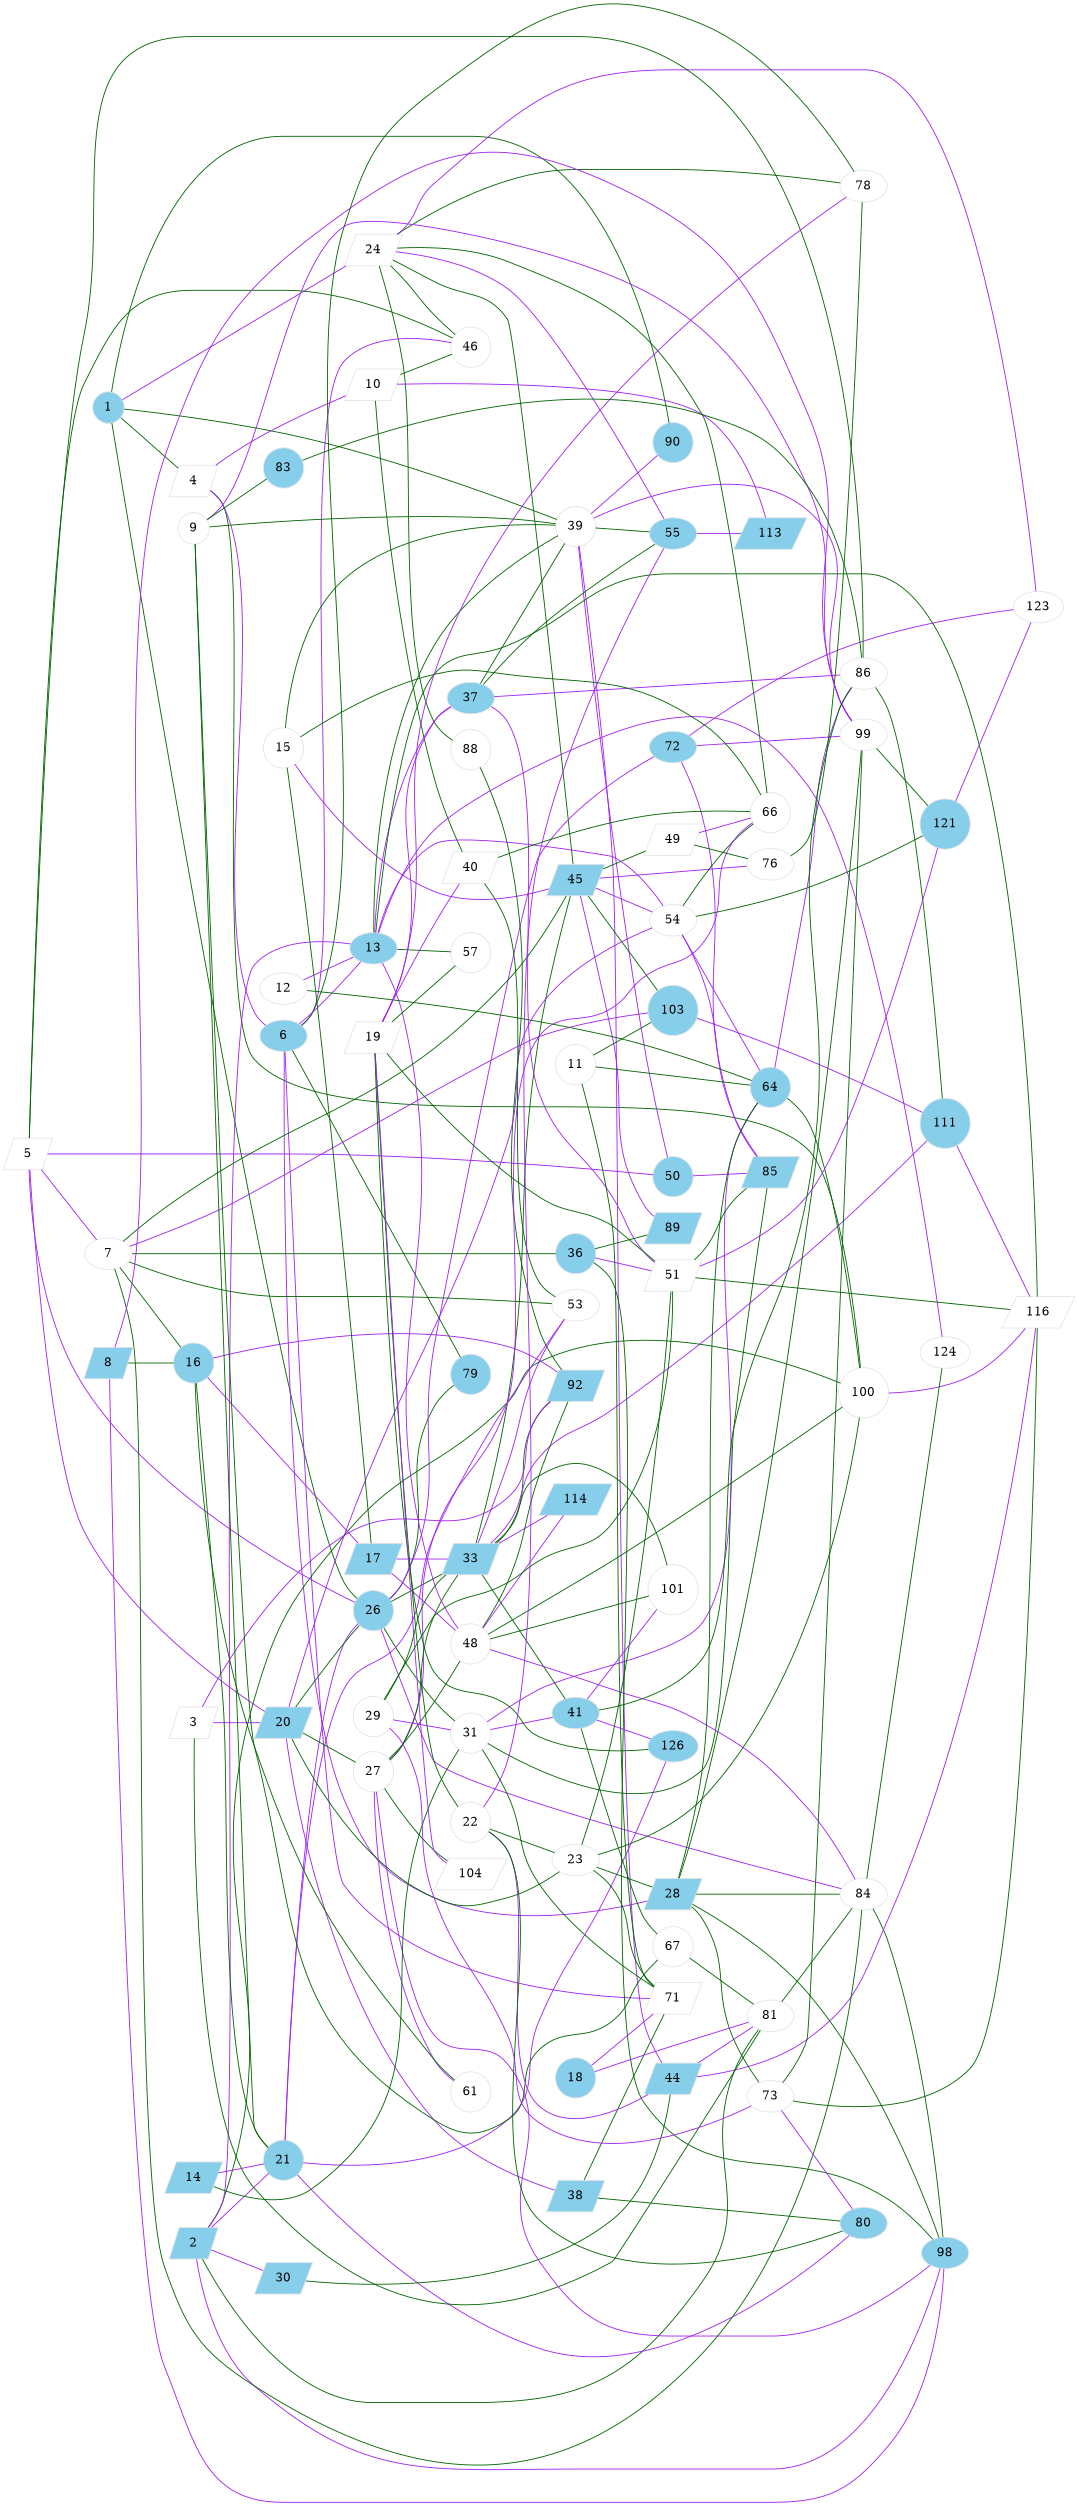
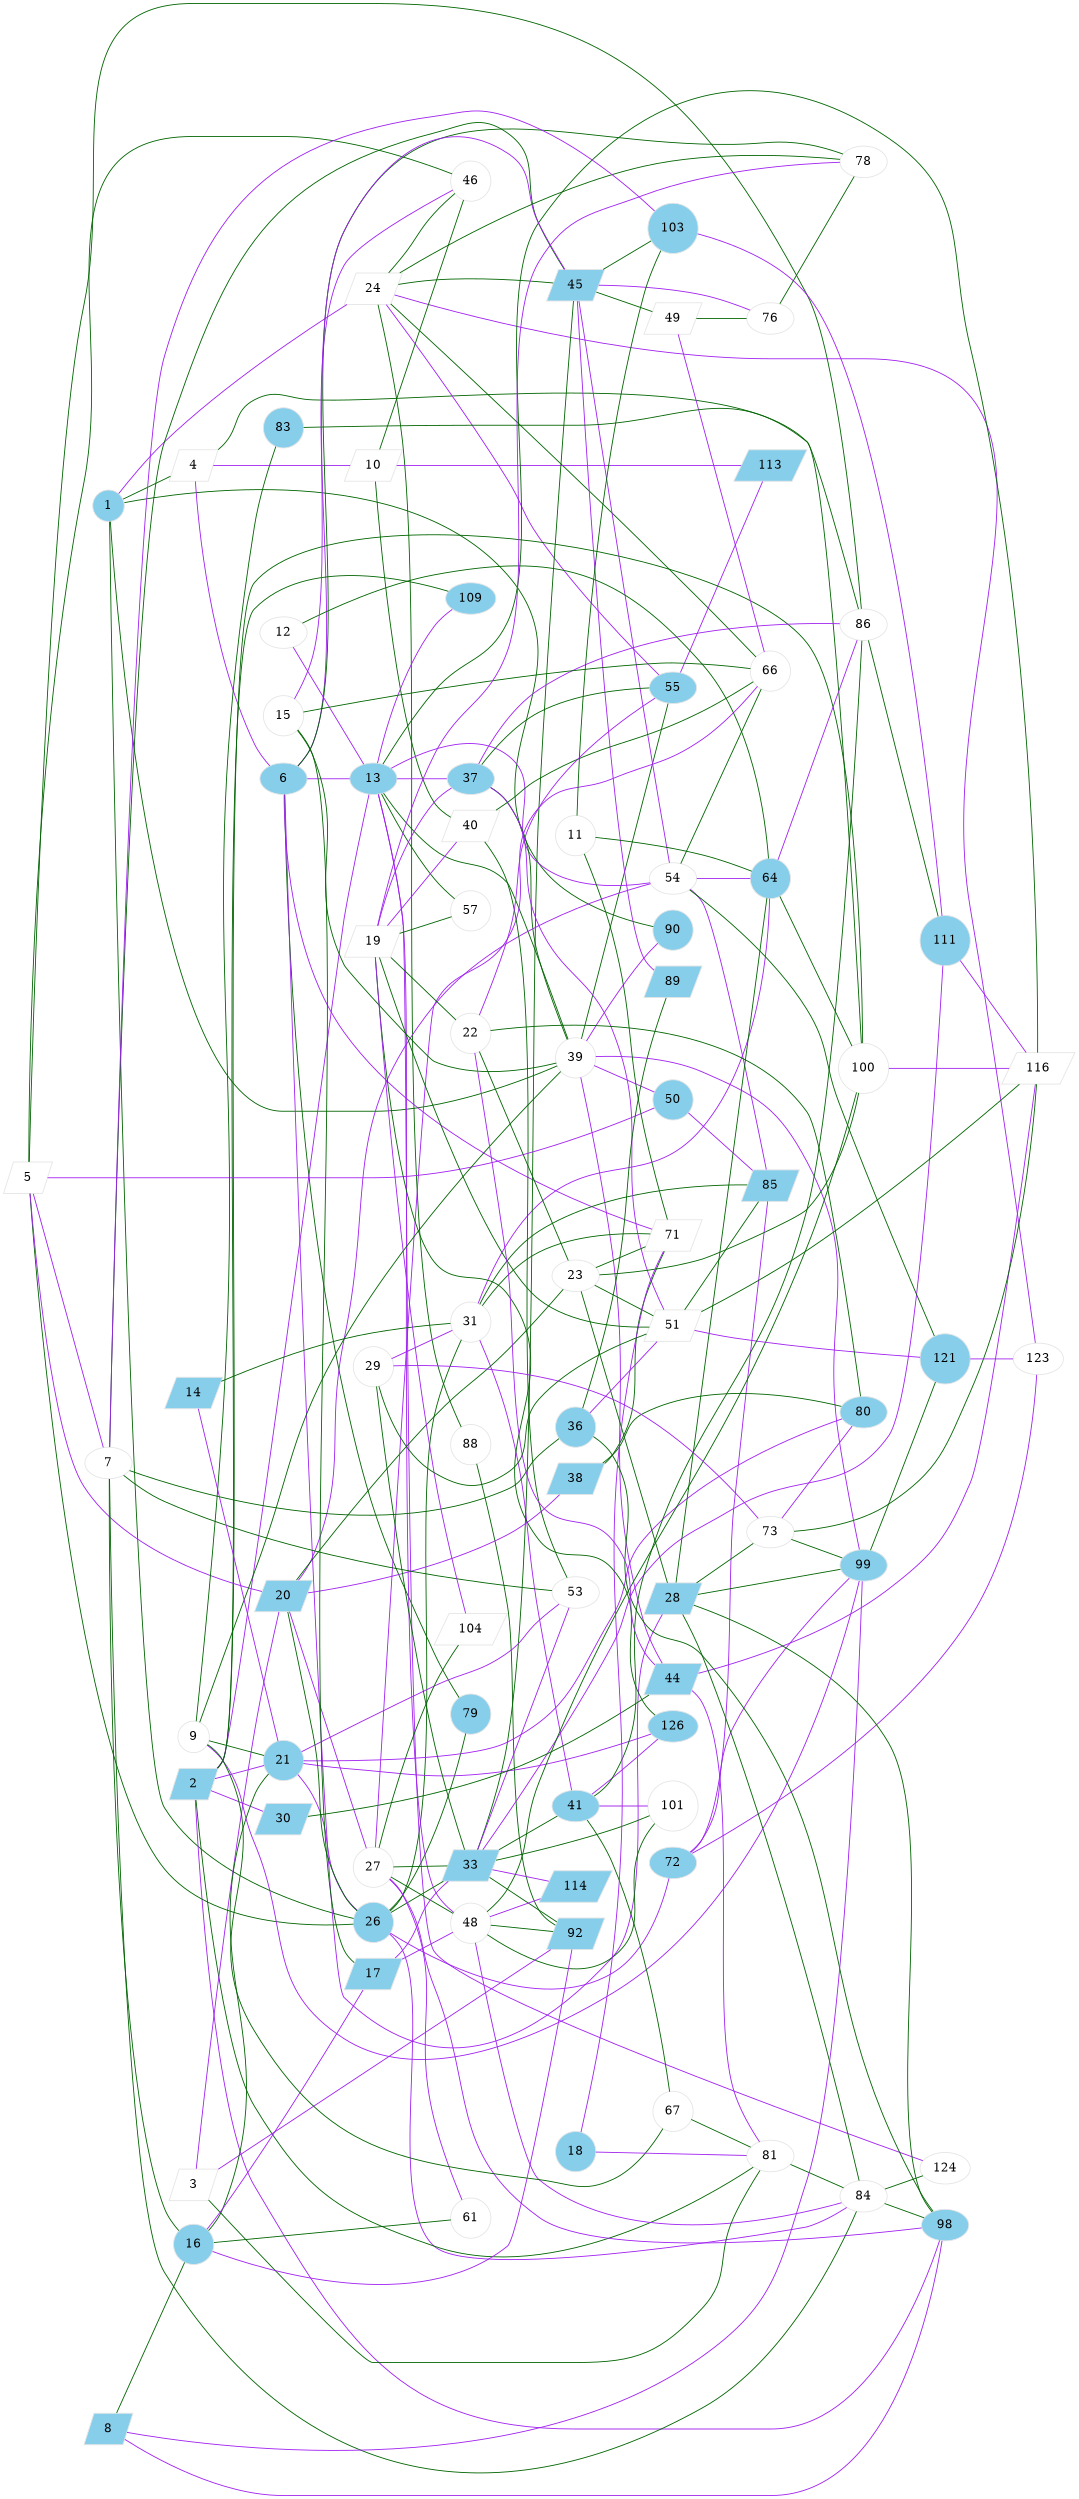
  graph {
    rankdir=LR
    node [color=gray90 fillcolor=white shape=circle style=filled]
    edge [color=darkgreen]
    1 [fillcolor=skyblue super="+65"]
    4 [shape=parallelogram super="+52"]
    24 [shape=parallelogram super="+122"]
    26 [fillcolor=skyblue super="+69"]
    39 [super="+58"]
    90 [fillcolor=skyblue]
    100 [super="+106"]
    6 [fillcolor=skyblue shape=ellipse super="+94"]
    10 [shape=parallelogram]
    46 [super="+74"]
    78 [shape=ellipse]
    45 [fillcolor=skyblue shape=parallelogram super="+75"]
    66 [super="+93"]
    55 [fillcolor=skyblue shape=ellipse]
    88
    123 [shape=ellipse]
    79 [fillcolor=skyblue]
    84 [shape=ellipse super="+91"]
    31 [super="+105"]
    33 [fillcolor=skyblue shape=parallelogram super="+125"]
    72 [fillcolor=skyblue shape=ellipse]
    50 [fillcolor=skyblue]
-   99 [shape=ellipse super="+118"]
+   99 [fillcolor=skyblue shape=ellipse super="+118"]
    44 [fillcolor=skyblue shape=parallelogram super="+47"]
    2 [fillcolor=skyblue shape=parallelogram super="+82"]
    13 [fillcolor=skyblue shape=ellipse super="+43"]
    21 [fillcolor=skyblue super="+42"]
    30 [fillcolor=skyblue shape=parallelogram]
    81 [shape=ellipse super="+108"]
    98 [fillcolor=skyblue shape=ellipse super="+102"]
+   109 [fillcolor=skyblue shape=ellipse]
    37 [fillcolor=skyblue shape=ellipse super="+96"]
    48 [super="+87"]
    54 [shape=ellipse]
    57
    116 [shape=parallelogram super="+117"]
    124 [shape=ellipse]
    53 [shape=ellipse]
    126 [fillcolor=skyblue shape=ellipse]
    80 [fillcolor=skyblue shape=ellipse]
    3 [shape=parallelogram super="+35"]
    20 [fillcolor=skyblue shape=parallelogram super="+32"]
    92 [fillcolor=skyblue shape=parallelogram super="+110"]
    23 [shape=ellipse]
    27 [super="+115"]
    38 [fillcolor=skyblue shape=parallelogram]
    28 [fillcolor=skyblue shape=parallelogram super="+70"]
    71 [shape=parallelogram super="+107"]
    40 [shape=parallelogram]
    113 [fillcolor=skyblue shape=parallelogram]
    5 [shape=parallelogram super="+34"]
    7 [shape=ellipse super="+25"]
    86 [shape=ellipse super="+97"]
    16 [fillcolor=skyblue super="+60"]
    36 [fillcolor=skyblue]
    103 [fillcolor=skyblue]
    85 [fillcolor=skyblue shape=parallelogram super="+120"]
    111 [fillcolor=skyblue super="+112"]
    64 [fillcolor=skyblue super="+119"]
    73 [shape=ellipse]
    17 [fillcolor=skyblue shape=parallelogram super="+95"]
    61
    51 [shape=parallelogram super="+59"]
    89 [fillcolor=skyblue shape=parallelogram]
    49 [shape=parallelogram]
    76 [shape=ellipse]
    8 [fillcolor=skyblue shape=parallelogram]
    121 [fillcolor=skyblue]
    9 [super="+63"]
    67
    83 [fillcolor=skyblue]
    11 [super="+68"]
    12 [shape=ellipse]
    101
    114 [fillcolor=skyblue shape=parallelogram]
    14 [fillcolor=skyblue shape=parallelogram]
    41 [fillcolor=skyblue shape=ellipse super="+56"]
    15
    18 [fillcolor=skyblue]
    19 [shape=parallelogram super="+77"]
    22 [super="+62"]
    104 [shape=parallelogram]
    29
    1 -- 4
    1 -- 24 [color=purple]
    1 -- 26
    1 -- 39
    1 -- 90
    4 -- 100
    4 -- 6 [color=purple]
    4 -- 10 [color=purple]
    24 -- 46
    24 -- 78
    24 -- 45
    24 -- 66
    24 -- 55 [color=purple]
    24 -- 88
    24 -- 123 [color=purple]
    26 -- 79
    26 -- 84 [color=purple]
    26 -- 31
    26 -- 33
    26 -- 72 [color=purple]
    39 -- 90 [color=purple]
    39 -- 55
    39 -- 50 [color=purple]
    39 -- 99 [color=purple]
    39 -- 44 [color=purple]
    100 -- 116 [color=purple weight=2]
    6 -- 46 [color=purple]
    6 -- 78
    6 -- 79
    6 -- 13 [color=purple]
    6 -- 28 [color=purple]
    6 -- 71 [color=purple]
    10 -- 46
    10 -- 40
    10 -- 113 [color=purple]
    45 -- 54 [color=purple]
    45 -- 103
    45 -- 89 [color=purple]
    45 -- 49
    45 -- 76 [color=purple]
    55 -- 113 [color=purple]
    88 -- 92
    84 -- 98
    84 -- 124
    31 -- 71
    31 -- 85
    31 -- 64 [color=purple]
    31 -- 41 [color=purple]
    33 -- 45
    33 -- 53 [color=purple]
    33 -- 92
    33 -- 111 [color=purple]
    33 -- 101
    33 -- 114 [color=purple]
    33 -- 41
    72 -- 123 [color=purple]
    72 -- 99 [color=purple]
    72 -- 85 [color=purple]
    50 -- 85 [color=purple]
    99 -- 121
    44 -- 81 [color=purple]
    44 -- 116 [color=purple]
    2 -- 100
    2 -- 13 [color=purple]
    2 -- 21 [color=purple]
    2 -- 30 [color=purple]
    2 -- 81
    2 -- 98 [color=purple]
+   2 -- 109
    13 -- 39
+   13 -- 109 [color=purple]
    13 -- 37 [color=purple]
    13 -- 48 [color=purple]
    13 -- 54 [color=purple]
    13 -- 57
    13 -- 116 [weight=2]
    13 -- 124 [color=purple]
    21 -- 26 [color=purple]
    21 -- 53 [color=purple]
    21 -- 126 [color=purple]
    21 -- 80 [color=purple]
    30 -- 44
    81 -- 84
    37 -- 39
    37 -- 55
    37 -- 86 [color=purple]
    37 -- 51 [color=purple]
    48 -- 100
    48 -- 84 [color=purple]
    48 -- 92
    48 -- 101
    48 -- 114 [color=purple]
    54 -- 66
    54 -- 85 [color=purple]
    54 -- 64 [color=purple]
    54 -- 121
    3 -- 81
    3 -- 20 [color=purple]
    3 -- 92 [color=purple]
    20 -- 26
    20 -- 54 [color=purple]
    20 -- 23
-   20 -- 27
+   20 -- 27 [color=purple]
    20 -- 38 [color=purple]
    23 -- 100
    23 -- 28
    23 -- 71
    23 -- 51
    27 -- 66 [color=purple]
    27 -- 33
    27 -- 98 [color=purple]
    27 -- 48
    27 -- 61 [color=purple]
    27 -- 104
    38 -- 80
    38 -- 71
    28 -- 84
    28 -- 99
    28 -- 98
    28 -- 64
    28 -- 73
    40 -- 66
    40 -- 53
-   5 -- 26 [color=purple]
+   5 -- 26
    5 -- 46 [weight=2]
    5 -- 50 [color=purple]
    5 -- 20 [color=purple]
    5 -- 7 [color=purple]
    5 -- 86
    7 -- 45
    7 -- 84
    7 -- 53
    7 -- 16
    7 -- 36
    7 -- 103 [color=purple]
    86 -- 111
    16 -- 21
    16 -- 92 [color=purple]
    16 -- 17 [color=purple]
    16 -- 61
    36 -- 98
    36 -- 51 [color=purple]
    36 -- 89
    103 -- 111 [color=purple]
    111 -- 116 [color=purple]
    64 -- 100
    64 -- 86 [color=purple]
    73 -- 99
    73 -- 116
    73 -- 80 [color=purple]
    17 -- 33 [color=purple]
    17 -- 48 [color=purple]
    51 -- 116 [weight=2]
    51 -- 85
    51 -- 121 [color=purple]
    49 -- 66 [color=purple]
    49 -- 76
    76 -- 78
    8 -- 99 [color=purple]
    8 -- 98 [color=purple]
    8 -- 16
    121 -- 123 [color=purple]
    9 -- 39
    9 -- 99 [color=purple]
    9 -- 21
    9 -- 67
    9 -- 83
    67 -- 81
    83 -- 86
    11 -- 71
    11 -- 103
    11 -- 64
    12 -- 13 [color=purple]
    12 -- 64
    14 -- 31
    14 -- 21 [color=purple]
    41 -- 126 [color=purple]
    41 -- 86
    41 -- 67
    41 -- 101 [color=purple]
    15 -- 39
    15 -- 45 [color=purple]
    15 -- 66
    15 -- 17
    18 -- 81 [color=purple]
    18 -- 71 [color=purple]
    19 -- 78 [color=purple]
    19 -- 37 [color=purple]
    19 -- 57
    19 -- 126
    19 -- 40 [color=purple]
    19 -- 51
    19 -- 22
    19 -- 104 [color=purple]
    22 -- 55 [color=purple]
    22 -- 44 [color=purple]
    22 -- 80
    22 -- 23
    29 -- 31 [color=purple weight=2]
    29 -- 33
    29 -- 73 [color=purple]
    29 -- 51
  }
